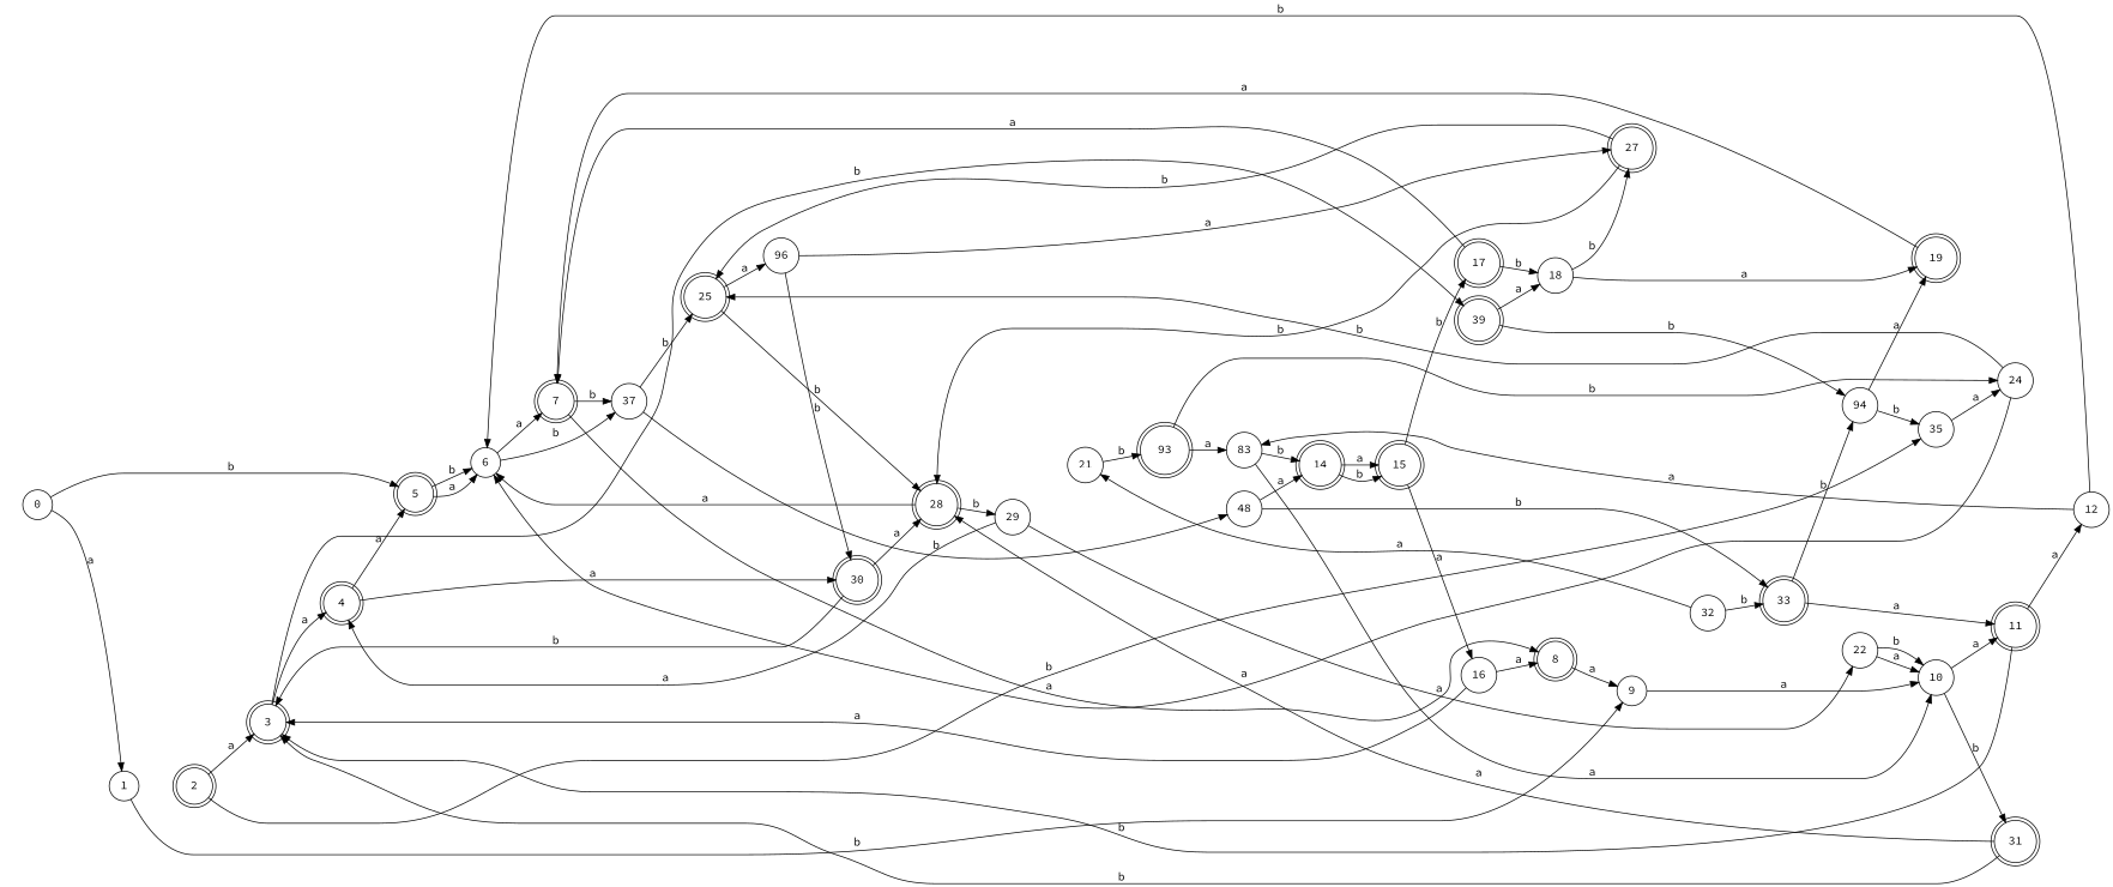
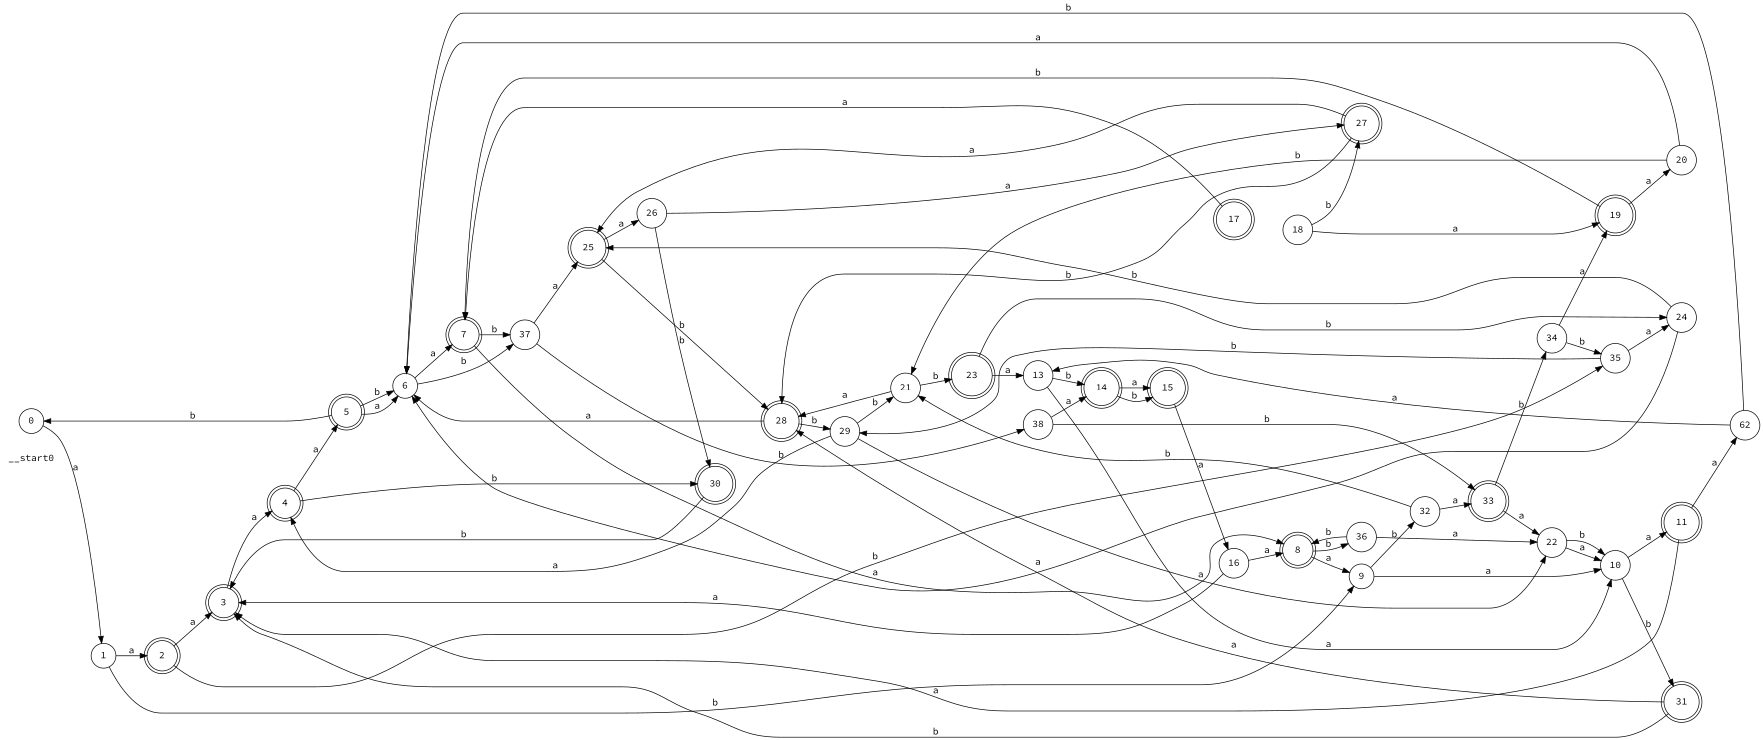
  digraph {
    fontname="Source Code Pro"
    rankdir=LR
    node [fontname="Source Code Pro" shape=circle color=black fillcolor=white style=filled]
    edge [fontname="Source Code Pro"]
+   __start0 [shape=none color="" fillcolor="" style=""]
    n2 [label=0]
    n3 [label=1]
    n4 [label=5 shape=doublecircle style="rounded,filled"]
    n5 [label=2 shape=doublecircle style="rounded,filled"]
    n6 [label=9]
    n7 [label=6]
    n8 [label=3 shape=doublecircle style="rounded,filled"]
    n9 [label=35]
    n10 [label=32]
    n11 [label=21]
    n12 [label=33 shape=doublecircle style="rounded,filled"]
    n13 [label=4 shape=doublecircle style="rounded,filled"]
-   n14 [label=39 shape=doublecircle style="rounded,filled"]
    n15 [label=24]
    n16 [label=29]
    n17 [label=30 shape=doublecircle style="rounded,filled"]
    n18 [label=18]
-   n19 [label=94]
+   n19 [label=34]
    n20 [label=28 shape=doublecircle style="rounded,filled"]
    n21 [label=7 shape=doublecircle style="rounded,filled"]
    n22 [label=37]
    n23 [label=8 shape=doublecircle style="rounded,filled"]
    n24 [label=25 shape=doublecircle style="rounded,filled"]
-   n25 [label=48]
+   n25 [label=38]
+   n26 [label=36]
    n27 [label=10]
    n28 [label=22]
    n29 [label=11 shape=doublecircle style="rounded,filled"]
    n30 [label=31 shape=doublecircle style="rounded,filled"]
-   n31 [label=12]
-   n32 [label=83]
+   n31 [label=62]
+   n32 [label=13]
    n33 [label=14 shape=doublecircle style="rounded,filled"]
    n34 [label=15 shape=doublecircle style="rounded,filled"]
    n35 [label=16]
    n36 [label=17 shape=doublecircle style="rounded,filled"]
    n37 [label=19 shape=doublecircle style="rounded,filled"]
    n38 [label=27 shape=doublecircle style="rounded,filled"]
-   n40 [label=93 shape=doublecircle style="rounded,filled"]
-   n41 [label=96]
+   n39 [label=20]
+   n40 [label=23 shape=doublecircle style="rounded,filled"]
+   n41 [label=26]
    n2 -> n3 [label=a]
-   n2 -> n4 [label=b]
+   n4 -> n2 [label=b]
+   n3 -> n5 [label=a]
    n3 -> n6 [label=b]
    n4 -> n7 [label=a]
    n4 -> n7 [label=b]
    n5 -> n8 [label=a]
    n5 -> n9 [label=b]
+   n6 -> n10 [label=b]
    n6 -> n27 [label=a]
    n7 -> n21 [label=a]
    n7 -> n22 [label=b]
    n8 -> n13 [label=a]
-   n8 -> n14 [label=b]
    n9 -> n15 [label=a]
-   n10 -> n11 [label=a]
-   n10 -> n12 [label=b]
+   n9 -> n16 [label=b]
+   n10 -> n11 [label=b]
+   n10 -> n12 [label=a]
    n11 -> n40 [label=b]
    n12 -> n19 [label=b]
-   n12 -> n29 [label=a]
+   n12 -> n28 [label=a]
    n13 -> n4 [label=a]
-   n13 -> n17 [label=a]
-   n14 -> n18 [label=a]
-   n14 -> n19 [label=b]
+   n13 -> n17 [label=b]
    n15 -> n7 [label=a]
    n15 -> n24 [label=b]
+   n16 -> n11 [label=b]
    n16 -> n13 [label=a]
    n16 -> n28 [label=a]
    n17 -> n8 [label=b]
-   n17 -> n20 [label=a]
+   n11 -> n20 [label=a]
    n18 -> n37 [label=a]
    n18 -> n38 [label=b]
    n19 -> n9 [label=b]
    n19 -> n37 [label=a]
    n20 -> n7 [label=a]
    n20 -> n16 [label=b]
    n21 -> n22 [label=b]
    n21 -> n23 [label=a]
-   n22 -> n24 [label=b]
+   n22 -> n24 [label=a]
    n22 -> n25 [label=b]
    n23 -> n6 [label=a]
+   n23 -> n26 [label=b]
    n24 -> n20 [label=b]
    n24 -> n41 [label=a]
    n25 -> n12 [label=b]
    n25 -> n33 [label=a]
+   n26 -> n23 [label=b]
+   n26 -> n28 [label=a]
    n27 -> n29 [label=a]
    n27 -> n30 [label=b]
    n28 -> n27 [label=a]
    n28 -> n27 [label=b]
-   n29 -> n8 [label=b]
+   n29 -> n8 [label=a]
    n29 -> n31 [label=a]
    n30 -> n8 [label=b]
    n30 -> n20 [label=a]
    n31 -> n7 [label=b]
    n31 -> n32 [label=a]
    n32 -> n27 [label=a]
    n32 -> n33 [label=b]
    n33 -> n34 [label=a]
    n33 -> n34 [label=b]
    n34 -> n35 [label=a]
-   n34 -> n36 [label=b]
    n35 -> n8 [label=a]
    n35 -> n23 [label=a]
-   n36 -> n18 [label=b]
    n36 -> n21 [label=a]
-   n37 -> n21 [label=a]
+   n37 -> n21 [label=b]
+   n37 -> n39 [label=a]
    n38 -> n20 [label=b]
-   n38 -> n24 [label=b]
+   n38 -> n24 [label=a]
+   n39 -> n7 [label=a]
+   n39 -> n11 [label=b]
    n40 -> n15 [label=b]
    n40 -> n32 [label=a]
    n41 -> n17 [label=b]
    n41 -> n38 [label=a]
  }
